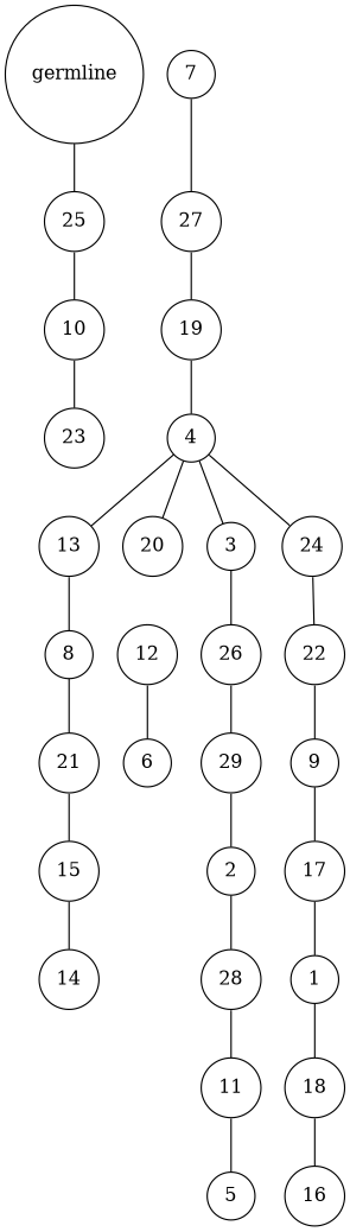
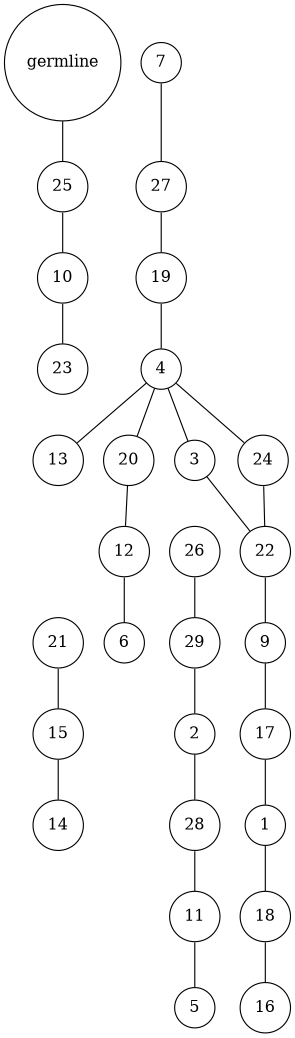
  graph {
    rankdir=UD
    splines=line
    node [shape=circle]
    n1 [label=germline]
    n2 [label=25]
    n3 [label=10]
    n4 [label=23]
    n5 [label=7]
    n6 [label=27]
    n7 [label=19]
    n8 [label=4]
    n9 [label=13]
    n10 [label=20]
    n11 [label=3]
    n12 [label=24]
-   n13 [label=8]
    n14 [label=12]
    n15 [label=26]
    n16 [label=22]
    n17 [label=21]
    n18 [label=15]
    n19 [label=14]
    n20 [label=6]
    n21 [label=29]
    n22 [label=2]
    n23 [label=28]
    n24 [label=11]
    n25 [label=5]
    n26 [label=9]
    n27 [label=17]
    n28 [label=1]
    n29 [label=18]
    n30 [label=16]
    n1 -- n2
    n2 -- n3
    n3 -- n4
    n5 -- n6
    n6 -- n7
    n7 -- n8
    n8 -- n9
    n8 -- n10
    n8 -- n11
    n8 -- n12
-   n9 -- n13
-   n11 -- n15
+   n10 -- n14
+   n11 -- n16
    n12 -- n16
-   n13 -- n17
    n14 -- n20
    n15 -- n21
    n16 -- n26
    n17 -- n18
    n18 -- n19
    n21 -- n22
    n22 -- n23
    n23 -- n24
    n24 -- n25
    n26 -- n27
    n27 -- n28
    n28 -- n29
    n29 -- n30
  }
